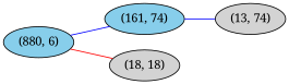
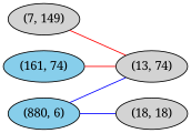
  graph {
    fontname="Noto Serif"
    rankdir=LR
    node [fillcolor=lightgrey fontname="Noto Serif" style=filled]
    edge [color=red fontname="Noto Serif" weight=1]
+   "(7, 149)"
    "(13, 74)"
    n3 [fillcolor=skyblue label="(880, 6)"]
    "(161, 74)" [fillcolor=skyblue]
    "(18, 18)"
-   n3 -- "(161, 74)" [color=blue weight=3]
-   n3 -- "(18, 18)" [weight=3]
-   "(161, 74)" -- "(13, 74)" [color=blue]
+   "(7, 149)" -- "(13, 74)"
+   n3 -- "(13, 74)" [color=blue weight=3]
+   n3 -- "(18, 18)" [color=blue weight=3]
+   "(161, 74)" -- "(13, 74)"
  }
